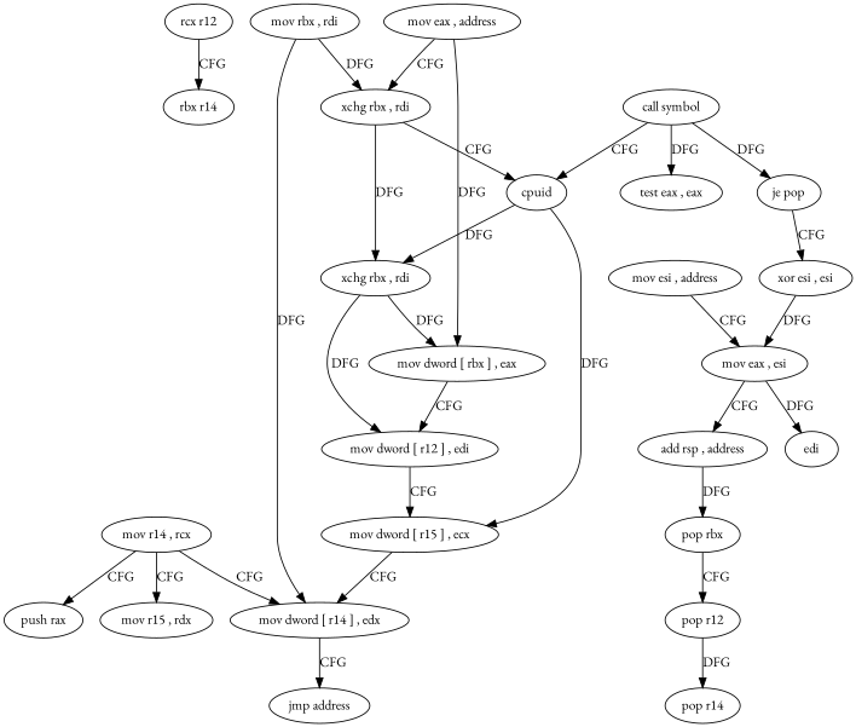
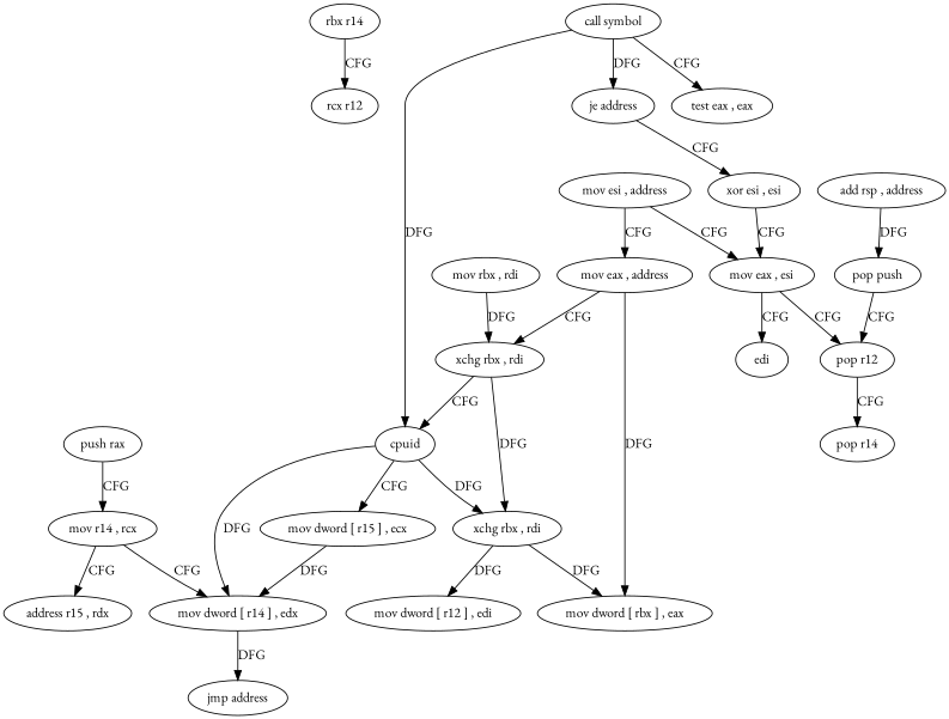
  digraph {
    fontname="EB Garamond"
    node [fontname="EB Garamond"]
    edge [fontname="EB Garamond"]
    n1 [label="rbx r14"]
    n2 [label="rcx r12"]
    n3 [label="push rax"]
    n4 [label="mov r14 , rcx"]
-   n5 [label="mov r15 , rdx"]
+   n5 [label="address r15 , rdx"]
    n6 [label="mov dword [ r14 ] , edx"]
    n7 [label="jmp address"]
    n8 [label="mov dword [ r15 ] , ecx"]
    n9 [label="mov rbx , rdi"]
    n10 [label="xchg rbx , rdi"]
    n11 [label="mov dword [ r12 ] , edi"]
    n12 [label="call symbol"]
    n13 [label="test eax , eax"]
-   n14 [label="je pop"]
+   n14 [label="je address"]
    n15 [label=cpuid]
    n16 [label="xchg rbx , rdi"]
    n17 [label="xor esi , esi"]
    n18 [label="mov eax , esi"]
    n19 [label="mov esi , address"]
    n20 [label="mov eax , address"]
    n21 [label="add rsp , address"]
    n22 [label=edi]
    n23 [label="mov dword [ rbx ] , eax"]
-   n24 [label="pop rbx"]
+   n24 [label="pop push"]
    n25 [label="pop r12"]
    n26 [label="pop r14"]
-   n2 -> n1 [label=CFG]
-   n4 -> n3 [label=CFG]
+   n1 -> n2 [label=CFG]
+   n3 -> n4 [label=CFG]
    n4 -> n5 [label=CFG]
    n4 -> n6 [label=CFG]
-   n6 -> n7 [label=CFG]
-   n8 -> n6 [label=CFG]
+   n6 -> n7 [label=DFG]
+   n8 -> n6 [label=DFG]
    n9 -> n10 [label=DFG]
    n10 -> n15 [label=CFG]
    n10 -> n16 [label=DFG]
-   n11 -> n8 [label=CFG]
-   n12 -> n13 [label=DFG]
+   n12 -> n13 [label=CFG]
    n12 -> n14 [label=DFG]
-   n12 -> n15 [label=CFG]
+   n12 -> n15 [label=DFG]
    n14 -> n17 [label=CFG]
-   n9 -> n6 [label=DFG]
-   n15 -> n8 [label=DFG]
+   n15 -> n6 [label=DFG]
+   n15 -> n8 [label=CFG]
    n15 -> n16 [label=DFG]
    n16 -> n11 [label=DFG]
    n16 -> n23 [label=DFG]
-   n17 -> n18 [label=DFG]
-   n18 -> n21 [label=CFG]
-   n18 -> n22 [label=DFG]
+   n17 -> n18 [label=CFG]
+   n18 -> n25 [label=CFG]
+   n18 -> n22 [label=CFG]
    n19 -> n18 [label=CFG]
+   n19 -> n20 [label=CFG]
    n20 -> n10 [label=CFG]
    n20 -> n23 [label=DFG]
    n21 -> n24 [label=DFG]
-   n23 -> n11 [label=CFG]
    n24 -> n25 [label=CFG]
-   n25 -> n26 [label=DFG]
+   n25 -> n26 [label=CFG]
  }
